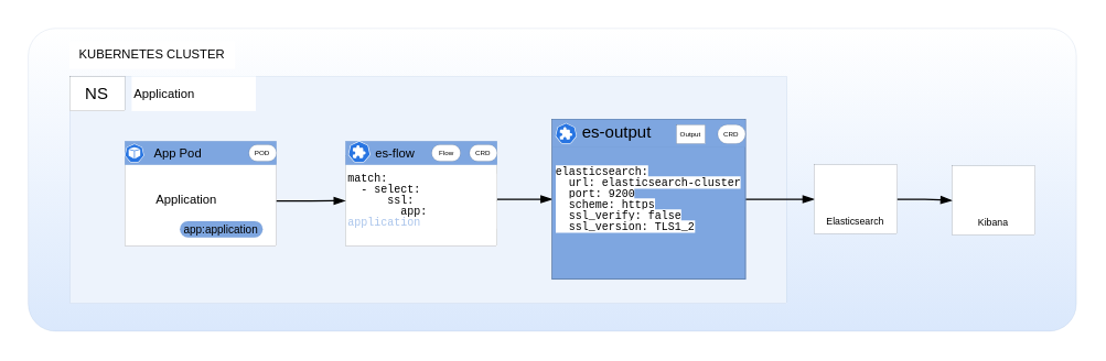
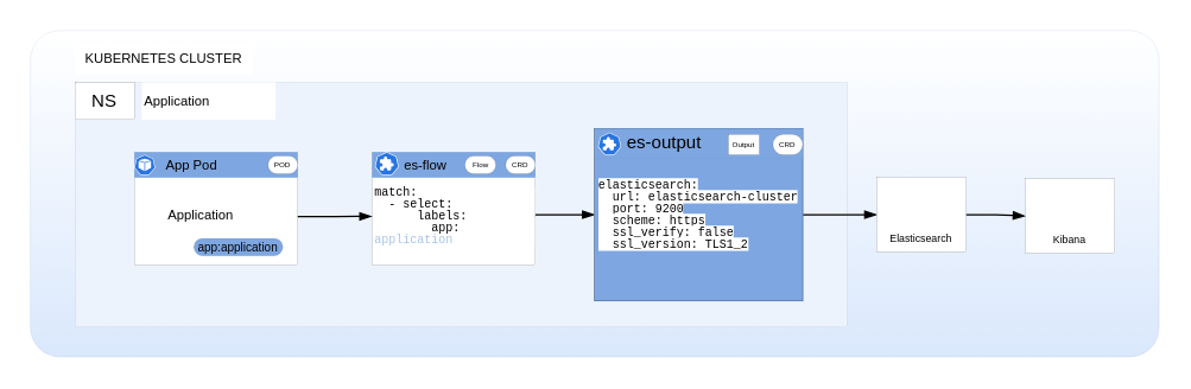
  <mxCell id="0" />
  <mxCell id="1" parent="0" />
  <mxCell id="2" value="" style="rounded=1;whiteSpace=wrap;html=1;arcSize=9;strokeWidth=0;fillColor=#dae8fc;strokeColor=#6c8ebf;gradientDirection=north;gradientColor=#ffffff;" vertex="1" parent="1"><mxGeometry x="20" y="20" width="760" height="220" as="geometry" /></mxCell>
  <mxCell id="3" value="" style="rounded=0;whiteSpace=wrap;html=1;strokeWidth=0;fillColor=#EDF3FC;strokeColor=#6c8ebf;gradientColor=none;gradientDirection=north;" vertex="1" parent="1"><mxGeometry x="50" y="55" width="520" height="165" as="geometry" /></mxCell>
  <mxCell id="4" style="edgeStyle=orthogonalEdgeStyle;rounded=0;jumpSize=6;orthogonalLoop=1;jettySize=auto;html=1;exitX=1;exitY=0.5;exitDx=0;exitDy=0;entryX=0;entryY=0.5;entryDx=0;entryDy=0;fontSize=4;endArrow=blockThin;endFill=1;strokeWidth=1;" edge="1" parent="1" source="23" target="26"><mxGeometry relative="1" as="geometry" /></mxCell>
  <mxCell id="5" value="" style="shape=image;verticalLabelPosition=bottom;labelBackgroundColor=default;verticalAlign=top;aspect=fixed;imageAspect=0;image=https://user-images.githubusercontent.com/19824574/41482054-47a3a702-70a2-11e8-9561-de51c5f71220.png;strokeWidth=0;" vertex="1" parent="1"><mxGeometry x="26.26" y="29.38" width="25.74" height="25" as="geometry" /></mxCell>
  <mxCell id="6" value="NS" style="rounded=0;whiteSpace=wrap;html=1;strokeWidth=0;" vertex="1" parent="1"><mxGeometry x="50" y="55" width="40" height="25" as="geometry" /></mxCell>
  <mxCell id="7" style="edgeStyle=orthogonalEdgeStyle;rounded=0;orthogonalLoop=1;jettySize=auto;html=1;exitX=1;exitY=0.5;exitDx=0;exitDy=0;entryX=0;entryY=0.5;entryDx=0;entryDy=0;strokeWidth=1;jumpSize=6;endArrow=blockThin;endFill=1;" edge="1" parent="1" source="11" target="17"><mxGeometry relative="1" as="geometry"><Array as="points"><mxPoint x="350" y="144" /></Array></mxGeometry></mxCell>
  <mxCell id="8" style="edgeStyle=orthogonalEdgeStyle;rounded=0;jumpSize=6;orthogonalLoop=1;jettySize=auto;html=1;exitX=1;exitY=0.5;exitDx=0;exitDy=0;entryX=0;entryY=0.5;entryDx=0;entryDy=0;endArrow=blockThin;endFill=1;strokeWidth=1;" edge="1" parent="1" source="17" target="23"><mxGeometry relative="1" as="geometry" /></mxCell>
  <mxCell id="9" value="" style="group;imageAlign=center;" vertex="1" connectable="0" parent="1"><mxGeometry x="250" y="101.88" width="110.0" height="76.25" as="geometry" /></mxCell>
  <mxCell id="10" value="" style="group" vertex="1" connectable="0" parent="9"><mxGeometry width="110.0" height="76.25" as="geometry" /></mxCell>
- <mxCell id="11" value="&lt;font style=&quot;font-size: 8px;&quot;&gt;&lt;div style=&quot;font-family: Consolas, &amp;quot;Courier New&amp;quot;, monospace; line-height: 1; background-color: rgb(255, 255, 255);&quot;&gt;&lt;div style=&quot;&quot;&gt;match:&lt;/div&gt;&lt;div style=&quot;&quot;&gt;&amp;nbsp; - select:&lt;/div&gt;&lt;div style=&quot;&quot;&gt;&amp;nbsp; &amp;nbsp; &amp;nbsp; ssl:&lt;/div&gt;&lt;div style=&quot;&quot;&gt;&amp;nbsp; &amp;nbsp; &amp;nbsp; &amp;nbsp; app: &lt;font color=&quot;#a9c4eb&quot;&gt;application&lt;/font&gt;&lt;/div&gt;&lt;/div&gt;&lt;/font&gt;" style="rounded=0;whiteSpace=wrap;html=1;align=left;strokeWidth=0;" vertex="1" parent="10"><mxGeometry y="10.554" width="110.0" height="65.696" as="geometry" /></mxCell>
+ <mxCell id="11" value="&lt;font style=&quot;font-size: 8px;&quot;&gt;&lt;div style=&quot;font-family: Consolas, &amp;quot;Courier New&amp;quot;, monospace; line-height: 1; background-color: rgb(255, 255, 255);&quot;&gt;&lt;div style=&quot;&quot;&gt;match:&lt;/div&gt;&lt;div style=&quot;&quot;&gt;&amp;nbsp; - select:&lt;/div&gt;&lt;div style=&quot;&quot;&gt;&amp;nbsp; &amp;nbsp; &amp;nbsp; labels:&lt;/div&gt;&lt;div style=&quot;&quot;&gt;&amp;nbsp; &amp;nbsp; &amp;nbsp; &amp;nbsp; app: &lt;font color=&quot;#a9c4eb&quot;&gt;application&lt;/font&gt;&lt;/div&gt;&lt;/div&gt;&lt;/font&gt;" style="rounded=0;whiteSpace=wrap;html=1;align=left;strokeWidth=0;" vertex="1" parent="10"><mxGeometry y="10.554" width="110.0" height="65.696" as="geometry" /></mxCell>
  <mxCell id="12" value="&lt;div style=&quot;&quot;&gt;&lt;span style=&quot;background-color: initial;&quot;&gt;&lt;font style=&quot;font-size: 9px;&quot;&gt;&amp;nbsp; &amp;nbsp; &amp;nbsp; &amp;nbsp; es-flow&lt;/font&gt;&lt;/span&gt;&lt;/div&gt;" style="rounded=0;whiteSpace=wrap;html=1;strokeWidth=0;align=left;fillColor=#7EA6E0;strokeColor=#6c8ebf;" vertex="1" parent="10"><mxGeometry width="110.0" height="17.232" as="geometry" /></mxCell>
  <mxCell id="13" value="&lt;font style=&quot;font-size: 5px;&quot;&gt;Flow&lt;/font&gt;" style="rounded=1;whiteSpace=wrap;html=1;labelBackgroundColor=#FFFFFF;fontSize=6;fontColor=#000000;strokeWidth=0;arcSize=50;glass=0;" vertex="1" parent="10"><mxGeometry x="62.559" y="2.697" width="20.853" height="11.847" as="geometry" /></mxCell>
  <mxCell id="14" value="&lt;font style=&quot;font-size: 5px;&quot;&gt;CRD&lt;/font&gt;" style="rounded=1;whiteSpace=wrap;html=1;labelBackgroundColor=#FFFFFF;fontSize=6;fontColor=#000000;strokeWidth=0;arcSize=50;glass=0;" vertex="1" parent="10"><mxGeometry x="90" y="2.697" width="20" height="11.847" as="geometry" /></mxCell>
  <mxCell id="15" value="" style="sketch=0;html=1;dashed=0;whitespace=wrap;fillColor=#2875E2;strokeColor=#ffffff;points=[[0.005,0.63,0],[0.1,0.2,0],[0.9,0.2,0],[0.5,0,0],[0.995,0.63,0],[0.72,0.99,0],[0.5,1,0],[0.28,0.99,0]];shape=mxgraph.kubernetes.icon;prIcon=crd;glass=0;labelBackgroundColor=#FFFFFF;fontSize=5;fontColor=#000000;" vertex="1" parent="10"><mxGeometry width="20" height="15.508" as="geometry" /></mxCell>
  <mxCell id="16" value="" style="group;fillColor=#dae8fc;strokeColor=#6c8ebf;" vertex="1" connectable="0" parent="1"><mxGeometry x="400" y="86.25" width="140" height="115.75" as="geometry" /></mxCell>
  <mxCell id="17" value="&lt;div style=&quot;font-family: Consolas, &amp;quot;Courier New&amp;quot;, monospace; text-align: left; font-size: 8px;&quot;&gt;&lt;div style=&quot;line-height: 1;&quot;&gt;&lt;div style=&quot;&quot;&gt;&lt;span style=&quot;background-color: rgb(255, 255, 255);&quot;&gt;elasticsearch:&lt;/span&gt;&lt;/div&gt;&lt;div style=&quot;&quot;&gt;&lt;span style=&quot;background-color: rgb(255, 255, 255);&quot;&gt;&amp;nbsp; url: elasticsearch-cluster&lt;/span&gt;&lt;/div&gt;&lt;div style=&quot;&quot;&gt;&lt;span style=&quot;background-color: rgb(255, 255, 255);&quot;&gt;&amp;nbsp; port: 9200&lt;/span&gt;&lt;/div&gt;&lt;div style=&quot;&quot;&gt;&lt;span style=&quot;background-color: rgb(255, 255, 255);&quot;&gt;&amp;nbsp; scheme: https&lt;/span&gt;&lt;/div&gt;&lt;div style=&quot;&quot;&gt;&lt;span style=&quot;background-color: rgb(255, 255, 255);&quot;&gt;&amp;nbsp; ssl_verify: false&lt;/span&gt;&lt;/div&gt;&lt;div style=&quot;&quot;&gt;&lt;span style=&quot;background-color: rgb(255, 255, 255);&quot;&gt;&amp;nbsp; ssl_version: TLS1_2&lt;/span&gt;&lt;/div&gt;&lt;/div&gt;&lt;/div&gt;" style="rounded=0;whiteSpace=wrap;html=1;strokeWidth=0;fillColor=#7ea6e0;" vertex="1" parent="16"><mxGeometry width="140" height="115.75" as="geometry" /></mxCell>
  <mxCell id="18" value="&amp;nbsp; &amp;nbsp; &amp;nbsp; es-output" style="rounded=0;whiteSpace=wrap;html=1;strokeWidth=0;align=left;fillColor=#7EA6E0;strokeColor=#6C8EBF;" vertex="1" parent="16"><mxGeometry width="140" height="20" as="geometry" /></mxCell>
  <mxCell id="19" value="" style="sketch=0;html=1;dashed=0;whitespace=wrap;fillColor=#2875E2;strokeColor=#ffffff;points=[[0.005,0.63,0],[0.1,0.2,0],[0.9,0.2,0],[0.5,0,0],[0.995,0.63,0],[0.72,0.99,0],[0.5,1,0],[0.28,0.99,0]];shape=mxgraph.kubernetes.icon;prIcon=crd;glass=0;labelBackgroundColor=#FFFFFF;fontSize=5;fontColor=#000000;" vertex="1" parent="16"><mxGeometry y="2.5" width="20" height="15" as="geometry" /></mxCell>
  <mxCell id="20" value="&lt;font style=&quot;font-size: 5px;&quot;&gt;Output&lt;/font&gt;" style="whiteSpace=wrap;html=1;labelBackgroundColor=#FFFFFF;fontSize=6;fontColor=#000000;strokeWidth=0;arcSize=50;glass=0;rounded=0;" vertex="1" parent="16"><mxGeometry x="89.999" y="3.75" width="20.853" height="13.75" as="geometry" /></mxCell>
  <mxCell id="21" value="&lt;font style=&quot;font-size: 5px;&quot;&gt;CRD&lt;/font&gt;" style="rounded=1;whiteSpace=wrap;html=1;labelBackgroundColor=#FFFFFF;fontSize=6;fontColor=#000000;strokeWidth=0;arcSize=50;glass=0;" vertex="1" parent="16"><mxGeometry x="120.0" y="3.75" width="20" height="13.75" as="geometry" /></mxCell>
  <mxCell id="22" value="" style="group" vertex="1" connectable="0" parent="1"><mxGeometry x="590" y="119.13" width="60" height="50" as="geometry" /></mxCell>
  <mxCell id="23" value="&lt;font style=&quot;font-size: 7px;&quot;&gt;&lt;br&gt;&lt;br&gt;Elasticsearch&lt;/font&gt;" style="rounded=0;whiteSpace=wrap;html=1;strokeWidth=0;" vertex="1" parent="22"><mxGeometry width="60" height="50" as="geometry" /></mxCell>
  <mxCell id="24" value="" style="shape=image;verticalLabelPosition=bottom;labelBackgroundColor=default;verticalAlign=top;aspect=fixed;imageAspect=0;image=https://img.icons8.com/color/12x/elasticsearch.png;strokeWidth=0;" vertex="1" parent="22"><mxGeometry x="18.25" y="13.25" width="23.5" height="23.5" as="geometry" /></mxCell>
  <mxCell id="25" value="" style="group" vertex="1" connectable="0" parent="1"><mxGeometry x="690" y="120" width="60" height="50" as="geometry" /></mxCell>
  <mxCell id="26" value="&lt;font style=&quot;font-size: 7px;&quot;&gt;&lt;br&gt;&lt;br&gt;&lt;font style=&quot;font-size: 7px;&quot;&gt;Kibana&lt;/font&gt;&lt;/font&gt;" style="rounded=0;whiteSpace=wrap;html=1;strokeWidth=0;" vertex="1" parent="25"><mxGeometry width="60" height="50" as="geometry" /></mxCell>
  <mxCell id="27" value="" style="shape=image;verticalLabelPosition=bottom;labelBackgroundColor=default;verticalAlign=top;aspect=fixed;imageAspect=0;image=https://symbols-electrical.getvecta.com/stencil_86/24_kibana-icon.0543cc461d.svg;strokeWidth=0;" vertex="1" parent="25"><mxGeometry x="21.6" y="14.5" width="16.8" height="21" as="geometry" /></mxCell>
  <mxCell id="28" value="Application" style="rounded=0;whiteSpace=wrap;html=1;labelBackgroundColor=#FFFFFF;fontSize=9;fontColor=#000000;strokeWidth=0;align=left;strokeColor=#FFFFFF;" vertex="1" parent="1"><mxGeometry x="95" y="55" width="90" height="25" as="geometry" /></mxCell>
  <mxCell id="29" value="KUBERNETES CLUSTER" style="rounded=0;whiteSpace=wrap;html=1;labelBackgroundColor=#FFFFFF;fontSize=9;fontColor=#000000;strokeColor=#FFFFFF;strokeWidth=0;" vertex="1" parent="1"><mxGeometry x="50" y="29.38" width="120" height="20" as="geometry" /></mxCell>
  <mxCell id="30" value="" style="group;imageAlign=center;" vertex="1" connectable="0" parent="1"><mxGeometry x="90" y="101.88" width="110.0" height="76.25" as="geometry" /></mxCell>
  <mxCell id="31" value="" style="group" vertex="1" connectable="0" parent="30"><mxGeometry width="110.0" height="76.25" as="geometry" /></mxCell>
  <mxCell id="32" value="&lt;font style=&quot;font-size: 8px;&quot;&gt;&lt;div style=&quot;font-family: Consolas, &amp;quot;Courier New&amp;quot;, monospace; line-height: 1; background-color: rgb(255, 255, 255);&quot;&gt;&lt;div style=&quot;&quot;&gt;&lt;br&gt;&lt;/div&gt;&lt;/div&gt;&lt;/font&gt;" style="rounded=0;whiteSpace=wrap;html=1;align=left;strokeWidth=0;" vertex="1" parent="31"><mxGeometry y="10.554" width="110.0" height="65.696" as="geometry" /></mxCell>
  <mxCell id="33" value="&lt;div style=&quot;&quot;&gt;&lt;span style=&quot;background-color: initial;&quot;&gt;&lt;font style=&quot;font-size: 9px;&quot;&gt;&amp;nbsp; &amp;nbsp; &amp;nbsp; &amp;nbsp; App Pod&lt;/font&gt;&lt;/span&gt;&lt;/div&gt;" style="rounded=0;whiteSpace=wrap;html=1;strokeWidth=0;align=left;fillColor=#7EA6E0;strokeColor=#6c8ebf;" vertex="1" parent="31"><mxGeometry width="110.0" height="17.232" as="geometry" /></mxCell>
  <mxCell id="34" value="&lt;font style=&quot;font-size: 5px;&quot;&gt;POD&lt;/font&gt;" style="rounded=1;whiteSpace=wrap;html=1;labelBackgroundColor=#FFFFFF;fontSize=6;fontColor=#000000;strokeWidth=0;arcSize=50;glass=0;" vertex="1" parent="31"><mxGeometry x="90" y="2.697" width="20" height="11.847" as="geometry" /></mxCell>
  <mxCell id="35" value="" style="sketch=0;html=1;dashed=0;whitespace=wrap;fillColor=#2875E2;strokeColor=#ffffff;points=[[0.005,0.63,0],[0.1,0.2,0],[0.9,0.2,0],[0.5,0,0],[0.995,0.63,0],[0.72,0.99,0],[0.5,1,0],[0.28,0.99,0]];shape=mxgraph.kubernetes.icon;prIcon=pod;glass=0;labelBackgroundColor=#FFFFFF;fontSize=9;fontColor=#A9C4EB;" vertex="1" parent="31"><mxGeometry y="-1.38" width="14" height="20" as="geometry" /></mxCell>
  <mxCell id="36" value="&lt;font style=&quot;font-size: 8px;&quot;&gt;app:application&lt;/font&gt;" style="rounded=1;whiteSpace=wrap;html=1;labelBackgroundColor=none;fontSize=6;strokeWidth=0;arcSize=50;glass=0;fillColor=#7EA6E0;strokeColor=#6c8ebf;" vertex="1" parent="31"><mxGeometry x="40" y="58.12" width="60" height="11.85" as="geometry" /></mxCell>
  <mxCell id="37" value="" style="rounded=0;whiteSpace=wrap;html=1;glass=0;labelBackgroundColor=none;fontSize=9;fontColor=#A9C4EB;strokeColor=#FFFFFF;strokeWidth=0;" vertex="1" parent="31"><mxGeometry x="20" y="43.4" width="50" as="geometry" /></mxCell>
  <mxCell id="38" value="Application" style="rounded=0;whiteSpace=wrap;html=1;glass=0;labelBackgroundColor=none;fontSize=9;strokeWidth=0;strokeColor=#FFFFFF;" vertex="1" parent="31"><mxGeometry x="15" y="33.4" width="60" height="20" as="geometry" /></mxCell>
  <mxCell id="39" style="edgeStyle=orthogonalEdgeStyle;rounded=0;jumpSize=6;orthogonalLoop=1;jettySize=auto;html=1;fontSize=9;fontColor=#A9C4EB;endArrow=blockThin;endFill=1;strokeWidth=1;" edge="1" parent="1" source="32"><mxGeometry relative="1" as="geometry"><mxPoint x="250" y="145.282" as="targetPoint" /></mxGeometry></mxCell>
